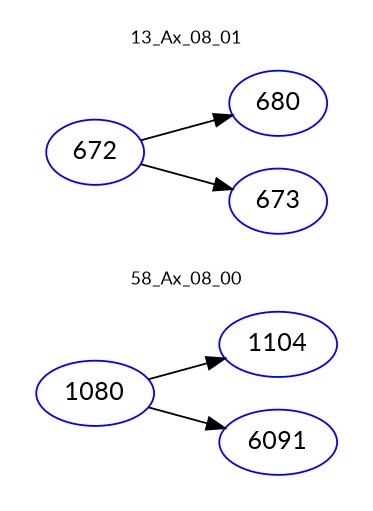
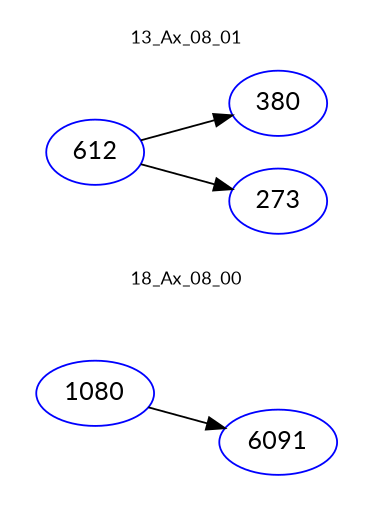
  digraph {
    fontname=Lato
    rankdir=LR
    node [color=blue fontname=Lato]
    edge [color=black fontname=Lato]
    n1 [label=1080]
    n2 [label=6091]
-   n3 [label=1104]
-   n4 [label=672]
-   n5 [label=673]
-   n6 [label=680]
+   n4 [label=612]
+   n5 [label=273]
+   n6 [label=380]
    subgraph cluster_1 {
      color=white
      fontsize=10
-     label="58_Ax_08_00"
+     label="18_Ax_08_00"
      n1
      n2
-     n3
    }
    subgraph cluster_2 {
      color=white
      fontsize=10
      label="13_Ax_08_01"
      n4
      n5
      n6
    }
    n1 -> n2
-   n1 -> n3
    n4 -> n5
    n4 -> n6
  }
